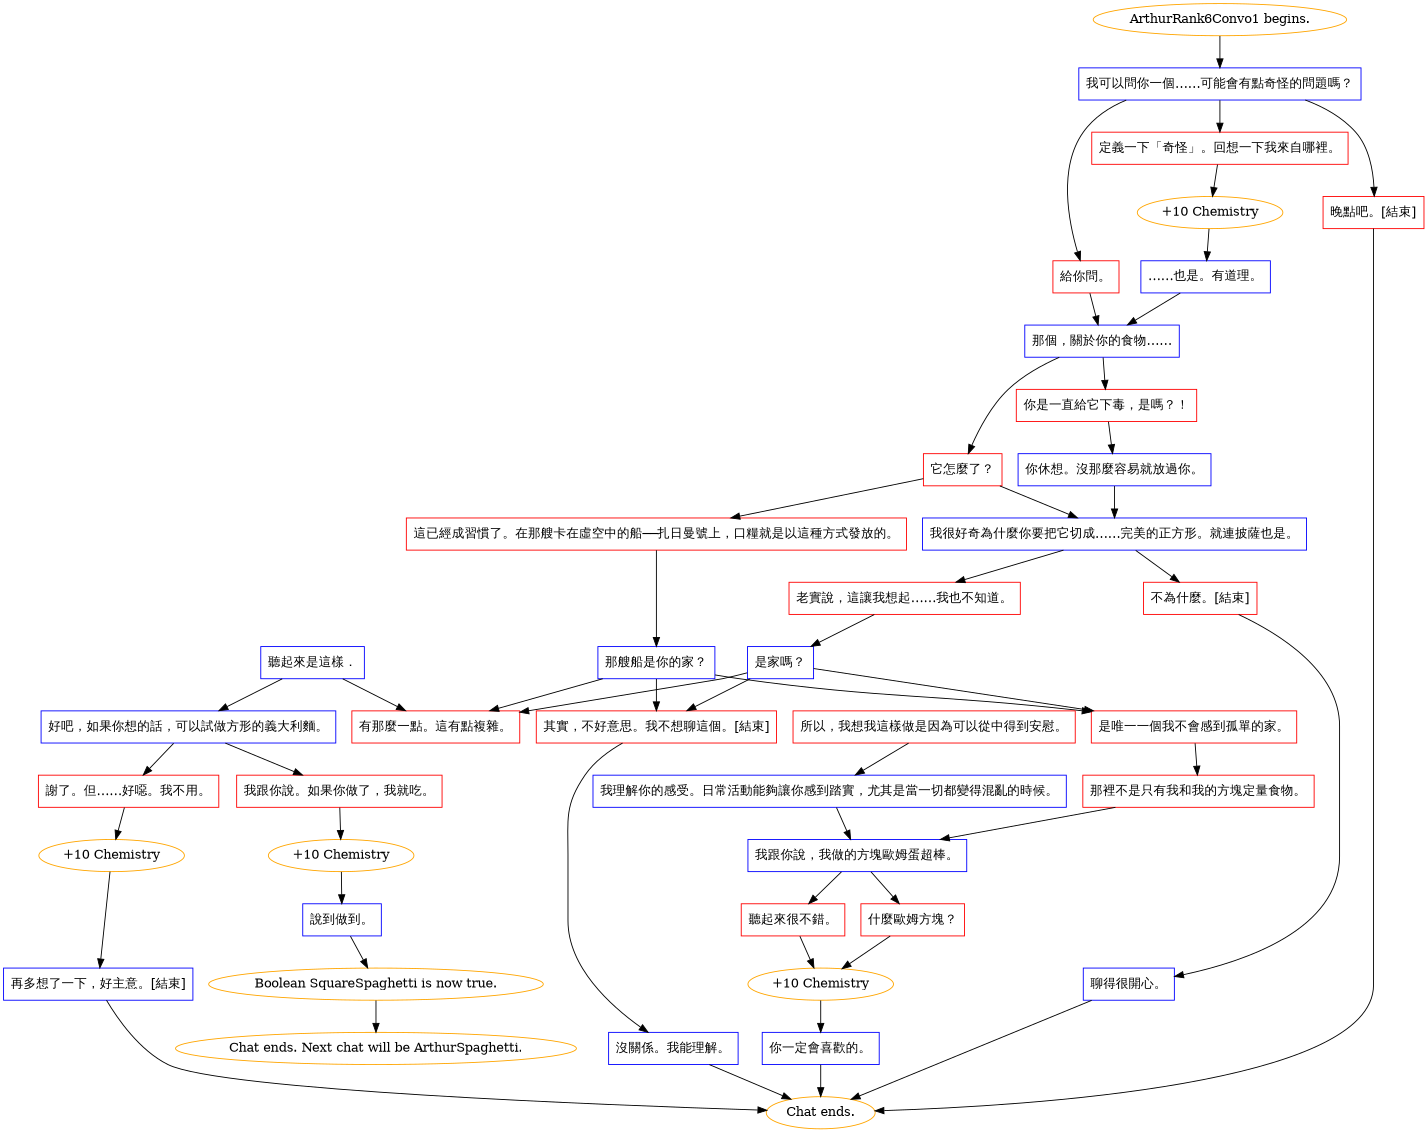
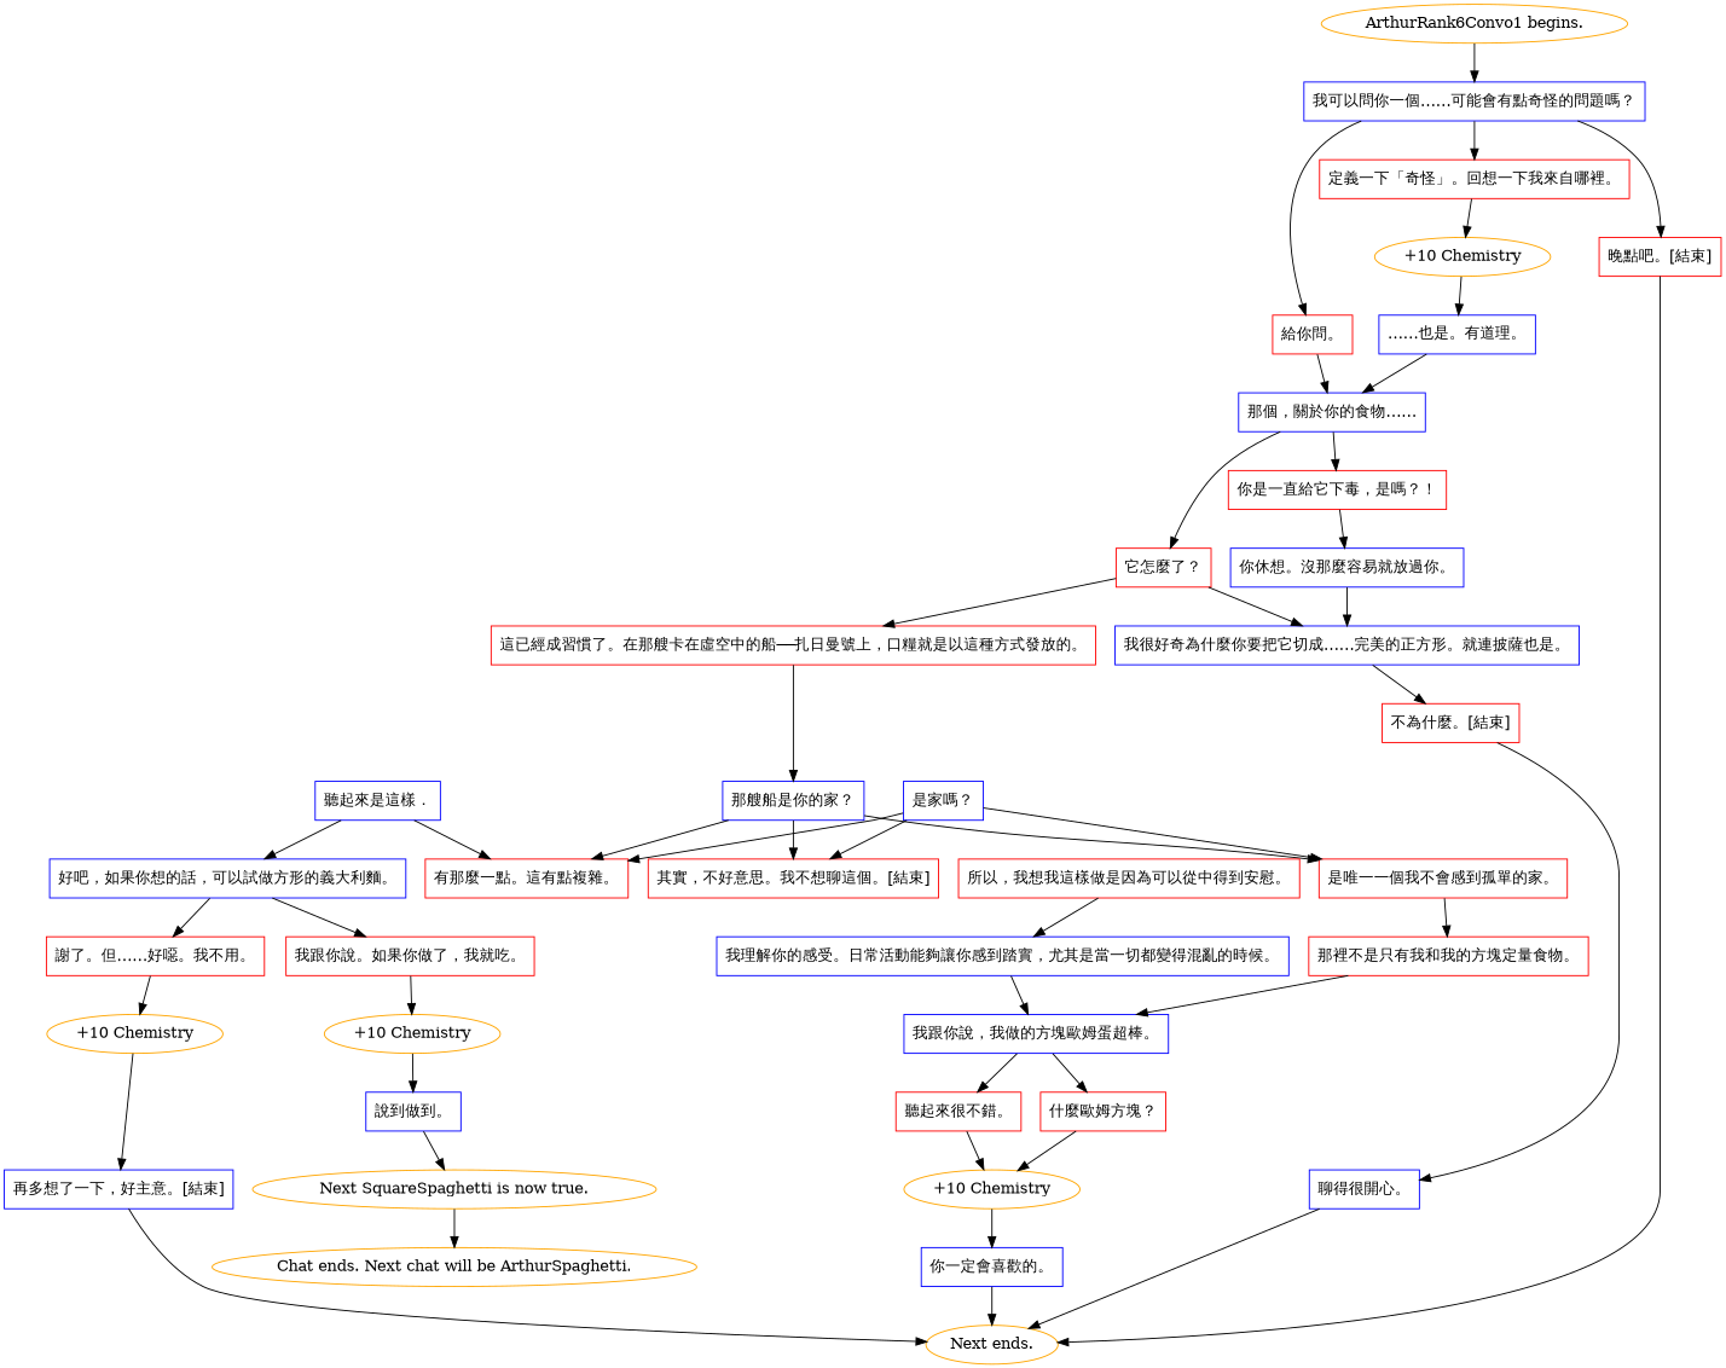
  digraph {
    node [color=red shape=box]
    n1 [color=orange label="ArthurRank6Convo1 begins." shape=""]
    n2 [color=blue label="我可以問你一個……可能會有點奇怪的問題嗎？"]
    n3 [label="定義一下「奇怪」。回想一下我來自哪裡。"]
    n4 [label="給你問。"]
    n5 [label="晚點吧。[結束]"]
    n6 [color=orange label="+10 Chemistry" shape=""]
    n7 [color=blue label="那個，關於你的食物……"]
-   "Chat ends." [color=orange shape=""]
+   "Chat ends." [color=orange label="Next ends." shape=""]
    n9 [color=blue label="……也是。有道理。"]
    n10 [label="你是一直給它下毒，是嗎？！"]
    n11 [label="它怎麼了？"]
    n12 [color=blue label="你休想。沒那麼容易就放過你。"]
    n13 [color=blue label="我很好奇為什麼你要把它切成……完美的正方形。就連披薩也是。"]
    n14 [label="這已經成習慣了。在那艘卡在虛空中的船──扎日曼號上，口糧就是以這種方式發放的。"]
-   n15 [label="老實說，這讓我想起……我也不知道。"]
    n16 [label="不為什麼。[結束]"]
    n17 [color=blue label="是家嗎？"]
    n18 [color=blue label="那艘船是你的家？"]
    n19 [color=blue label="聊得很開心。"]
    n20 [label="有那麼一點。這有點複雜。"]
    n21 [label="是唯一一個我不會感到孤單的家。"]
    n22 [label="其實，不好意思。我不想聊這個。[結束]"]
    n23 [label="那裡不是只有我和我的方塊定量食物。"]
-   n24 [color=blue label="沒關係。我能理解。"]
    n25 [color=blue label="聽起來是這樣．"]
    n26 [color=blue label="好吧，如果你想的話，可以試做方形的義大利麵。"]
    n27 [color=blue label="我跟你說，我做的方塊歐姆蛋超棒。"]
    n28 [label="我跟你說。如果你做了，我就吃。"]
    n29 [label="謝了。但……好噁。我不用。"]
    n30 [label="所以，我想我這樣做是因為可以從中得到安慰。"]
    n31 [color=blue label="我理解你的感受。日常活動能夠讓你感到踏實，尤其是當一切都變得混亂的時候。"]
    n32 [color=orange label="+10 Chemistry" shape=""]
    n33 [color=orange label="+10 Chemistry" shape=""]
    n34 [color=blue label="說到做到。"]
    n35 [color=blue label="再多想了一下，好主意。[結束]"]
    n36 [label="聽起來很不錯。"]
    n37 [label="什麼歐姆方塊？"]
-   n38 [color=orange label="Boolean SquareSpaghetti is now true." shape=""]
+   n38 [color=orange label="Next SquareSpaghetti is now true." shape=""]
    n39 [color=orange label="+10 Chemistry" shape=""]
    "Chat ends. Next chat will be ArthurSpaghetti." [color=orange shape=""]
    n41 [color=blue label="你一定會喜歡的。"]
    n1 -> n2
    n2 -> n3
    n2 -> n4
    n2 -> n5
    n3 -> n6
    n4 -> n7
    n5 -> "Chat ends."
    n6 -> n9
    n7 -> n10
    n7 -> n11
    n9 -> n7
    n10 -> n12
    n11 -> n13
    n11 -> n14
    n12 -> n13
-   n13 -> n15
    n13 -> n16
    n14 -> n18
-   n15 -> n17
    n16 -> n19
    n17 -> n20
    n17 -> n21
    n17 -> n22
    n18 -> n20
    n18 -> n21
    n18 -> n22
    n19 -> "Chat ends."
    n21 -> n23
-   n22 -> n24
    n23 -> n27
-   n24 -> "Chat ends."
    n25 -> n20
    n25 -> n26
    n26 -> n28
    n26 -> n29
    n27 -> n36
    n27 -> n37
    n28 -> n32
    n29 -> n33
    n30 -> n31
    n31 -> n27
    n32 -> n34
    n33 -> n35
    n34 -> n38
    n35 -> "Chat ends."
    n36 -> n39
    n37 -> n39
    n38 -> "Chat ends. Next chat will be ArthurSpaghetti."
    n39 -> n41
    n41 -> "Chat ends."
  }
